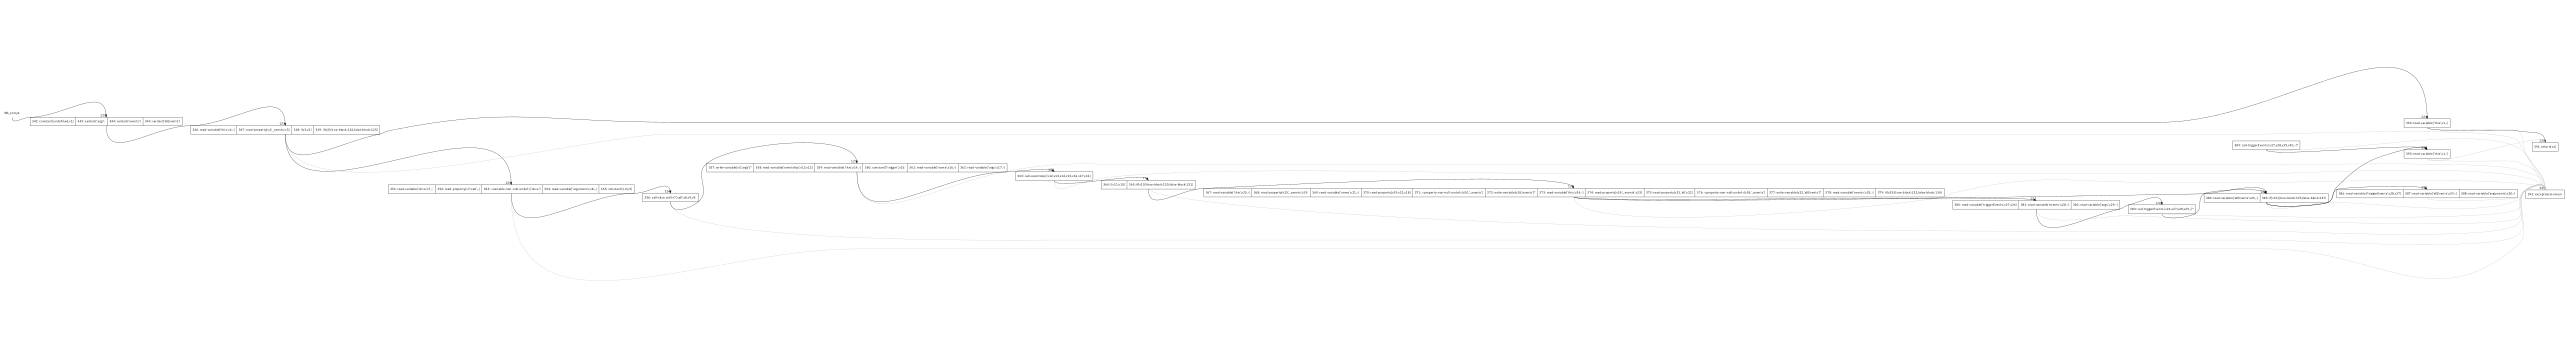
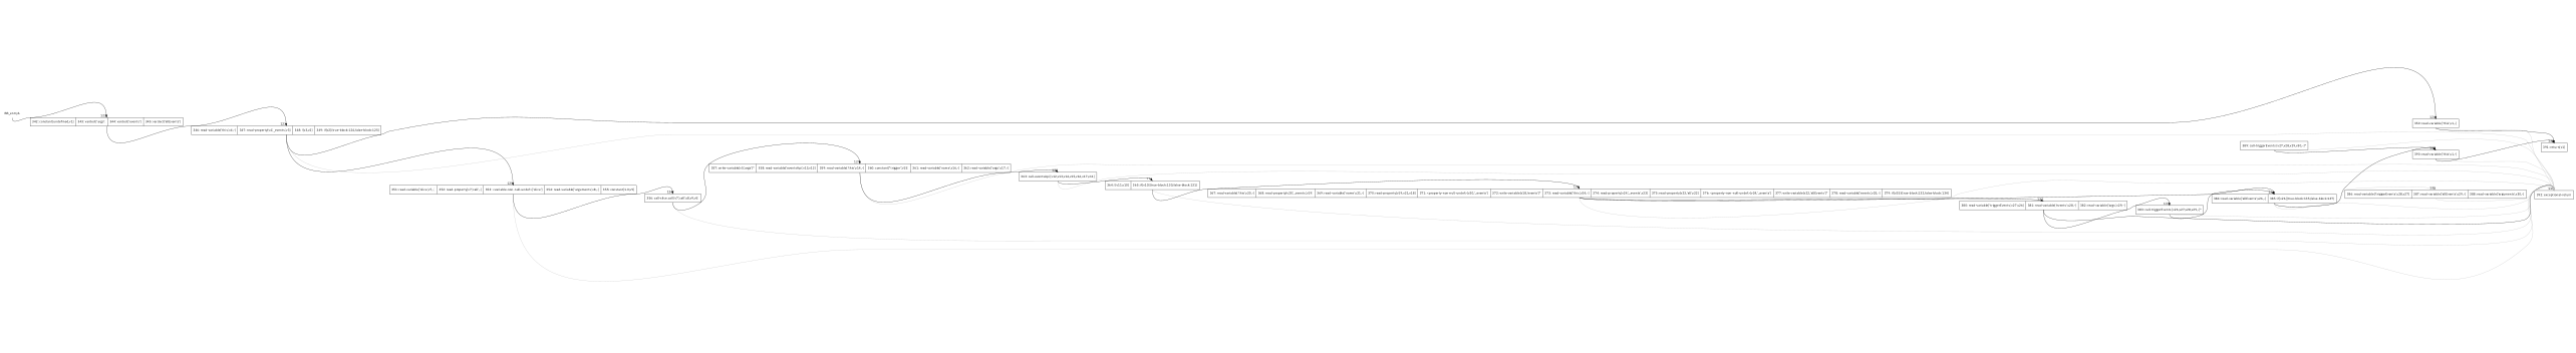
  digraph {
    fontname="IBM Plex Sans"
    rankdir=LR
    node [fontname="IBM Plex Sans" shape=record]
    edge [fontname="IBM Plex Sans" headport=n tailport=s]
    n1 [label=BB_entry6 shape=none]
    n2 [label="{342: constant[undefined,v1]|343: vardecl['args']|344: vardecl['events']|345: vardecl['allEvents']}"]
    n3 [label="{346: read-variable['this',v4,-]|347: read-property[v4,'_events',v3]|348: ![v3,v2]|349: if[v2](true-block:124,false-block:125)}"]
    n4 [label="{350: read-variable['this',v1,-]}"]
    n5 [label="{351: read-variable['slice',v7,-]|352: read-property[v7,'call',-]|353: \<variable-non-null-undef\>['slice']|354: read-variable['arguments',v8,-]|355: constant[1.0,v9]}"]
    n6 [label="{392: exceptional-return}"]
    n7 [label="{391: return[v1]}"]
    n8 [label="{356: call-slice.call [v7,'call',v8,v9,v5]}"]
    n9 [label="{357: write-variable[v5,'args']*|358: read-variable['eventsApi',v13,v12]|359: read-variable['this',v14,-]|360: constant[\"trigger\",v15]|361: read-variable['name',v16,-]|362: read-variable['args',v17,-]}"]
    n10 [label="{363: call-eventsApi [v12,v13,v14,v15,v16,v17,v11]}"]
    n11 [label="{364: ![v11,v10]|365: if[v10](true-block:130,false-block:131)}"]
    n12 [label="{367: read-variable['this',v20,-]|368: read-property[v20,'_events',v19]|369: read-variable['name',v21,-]|370: read-property[v19,v21,v18]|371: \<property-non-null-undef\>[v20,'_events']|372: write-variable[v18,'events']*|373: read-variable['this',v24,-]|374: read-property[v24,'_events',v23]|375: read-property[v23,'all',v22]|376: \<property-non-null-undef\>[v24,'_events']|377: write-variable[v22,'allEvents']*|378: read-variable['events',v25,-]|379: if[v25](true-block:132,false-block:134)}"]
    n13 [label="{380: read-variable['triggerEvents',v27,v26]|381: read-variable['events',v28,-]|382: read-variable['args',v29,-]}"]
    n14 [label="{384: read-variable['allEvents',v26,-]|385: if[v26](true-block:135,false-block:137)}"]
    n15 [label="{383: call-triggerEvents [v26,v27,v28,v29,-]*}"]
    n16 [label="{386: read-variable['triggerEvents',v28,v27]|387: read-variable['allEvents',v29,-]|388: read-variable['arguments',v30,-]}"]
    n17 [label="{390: read-variable['this',v1,-]}"]
    n18 [label="{389: call-triggerEvents [v27,v28,v29,v30,-]*}"]
    n1 -> n2 [headlabel="    122"]
    n2 -> n3 [headlabel="      123"]
    n3 -> n4 [headlabel="      124"]
    n3 -> n5 [headlabel="      125"]
    n3 -> n6 [color=gray headlabel="      139"]
    n4 -> n6 [color=gray]
    n4 -> n7 [headlabel="      138"]
    n5 -> n6 [color=gray]
    n5 -> n8 [headlabel="      126"]
    n8 -> n6 [color=gray]
    n8 -> n9 [headlabel="      127"]
    n9 -> n6 [color=gray]
    n9 -> n10 [headlabel="      128"]
    n10 -> n6 [color=gray]
    n10 -> n11 [headlabel="      129"]
    n11 -> n6 [color=gray]
    n11 -> n12 [headlabel="      131"]
    n12 -> n6 [color=gray]
    n12 -> n13 [headlabel="      132"]
    n12 -> n14 [headlabel="      134"]
-   n13 -> n6 [color=gray]
+   n13 -> n6 [color=black]
    n13 -> n15 [headlabel="      133"]
    n14 -> n6 [color=gray]
-   n14 -> n16 [headlabel="      135"]
+   n14 -> n16 [headlabel="      135" color=gray]
    n14 -> n17 [headlabel="      137"]
    n15 -> n6 [color=gray]
    n15 -> n14
    n16 -> n6 [color=gray]
    n17 -> n6 [color=gray]
-   n17 -> n7 [color=gray]
+   n17 -> n7
    n18 -> n6 [color=gray]
    n18 -> n17
  }
